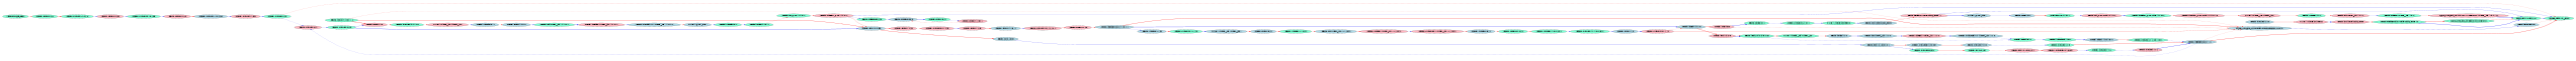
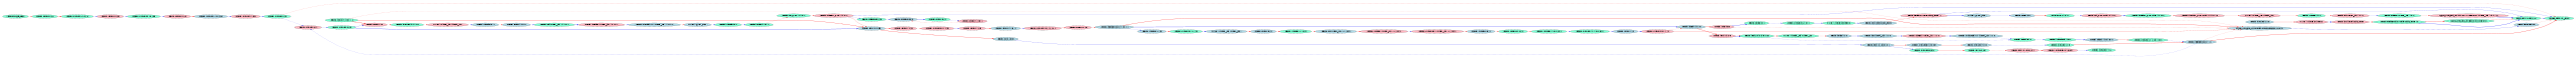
  digraph {
    fontname=Lato
    rankdir=LR
    node [fillcolor=aquamarine fontname=Lato style=filled]
    edge [color=blue fontname=Lato style=dashed]
    n1 [label="(<operator>.assignment,v4 = a1 + 44)"]
    n2 [fillcolor=lightpink label="(<operator>.addition,a1 + 108)"]
    n3 [label="(<operator>.assignment,v5 = a1 + 108)"]
    n4 [label="(<operator>.addition,a1 + 44)"]
    n5 [fillcolor=lightpink label="(<operator>.addition,a1 + 240)"]
    n6 [fillcolor=lightblue label="(<operator>.assignment,v6 = a1 + 240)"]
    n7 [fillcolor=lightpink label="(<operator>.assignment,v7 = 388)"]
    n8 [label="(<operator>.assignment,v8 = 0)"]
    n9 [fillcolor=lightpink label="(<operator>.assignment,v9 = 2)"]
    n10 [label="(METHOD_RETURN,int __fastcall)"]
    n11 [label="(<operator>.assignment,v10 = 0)"]
    n12 [fillcolor=lightpink label="(<operator>.addition,v6 + v9)"]
    n13 [fillcolor=lightblue label="(<operator>.equals,v12 == 255)"]
    n14 [label="(<operator>.assignment,v11 = v6 + v9)"]
    n15 [fillcolor=lightblue label="(<operator>.and,v8 & 0x101)"]
    n16 [fillcolor=lightpink label="(<operator>.addition,v7 + v10)"]
    n17 [fillcolor=lightpink label="(UNKNOWN,unsigned __int8 *,unsigned __int8 *)"]
    n18 [fillcolor=lightblue label="(<operator>.subtraction,v9 - 2)"]
    n19 [fillcolor=lightblue label="(<operator>.assignment,v12 = *(unsigned __int8 *)(v6 + v9 - 2))"]
    n20 [fillcolor=lightblue label="(UNKNOWN,_BYTE *,_BYTE *)"]
    n21 [label="(<operator>.subtraction,v9 - 2)"]
    n22 [fillcolor=lightpink label="(<operator>.indirection,*(unsigned __int8 *)(v6 + v9 - 2))"]
    n23 [label="(<operator>.cast,(unsigned __int8 *)(v6 + v9 - 2))"]
    n24 [fillcolor=lightblue label="(<operator>.addition,v6 + v9 - 2)"]
    n25 [fillcolor=lightpink label="(<operator>.indirection,*(_BYTE *)(v6 + v9 - 2))"]
    n26 [label="(<operator>.preDecrement,--v10)"]
    n27 [fillcolor=lightblue label="(<operator>.preIncrement,++v9)"]
    n28 [label="(<operator>.cast,(_BYTE *)(v6 + v9 - 2))"]
    n29 [label="(<operator>.addition,v6 + v9 - 2)"]
    n30 [label="(<operator>.addition,v10 + 1)"]
    n31 [fillcolor=lightpink label="(<operator>.addition,v7 + v10 + 1)"]
    n32 [label="(<operator>.lessThan,v7 + v10 + 1 < 2)"]
    n33 [fillcolor=lightblue label="(bb_error_msg,bb_error_msg(\"bad packet, malformed option field\", a2, a3, v9))"]
    n34 [fillcolor=lightblue label="(RETURN,return 0;,return 0;)"]
    n35 [fillcolor=lightblue label="(<operator>.equals,(v8 & 0x101) == 1)"]
    n36 [fillcolor=lightpink label="(<operator>.assignment,a3 = v7 + v10)"]
    n37 [fillcolor=lightblue label="(<operators>.assignmentOr,v8 |= 0x101u)"]
    n38 [label="(<operator>.assignment,a3 = 514)"]
    n39 [fillcolor=lightblue label="(<operator>.assignment,v7 = 128)"]
    n40 [label="(<operator>.and,v8 & 0x202)"]
    n41 [label="(<operator>.assignment,v6 = v5)"]
    n42 [fillcolor=lightblue label="(<operator>.greaterEqualsThan,v7 >= 1)"]
    n43 [fillcolor=lightpink label="(<operator>.equals,(v8 & 0x202) == 2)"]
    n44 [fillcolor=lightpink label="(<operators>.assignmentOr,v8 |= 0x202u)"]
    n45 [label="(<operator>.assignment,v7 = 64)"]
    n46 [fillcolor=lightblue label="(<operator>.assignment,v14 = 0)"]
    n47 [fillcolor=lightpink label="(UNKNOWN,unsigned int,unsigned int)"]
-   n48 [fillcolor=lightpink label="(<operator>.assignment,v6 = v4)"]
    n49 [fillcolor=lightpink label="(<operator>.cast,(unsigned int)dhcp_verbose)"]
    n50 [label="(<operator>.greaterEqualsThan,(unsigned int)dhcp_verbose >= 3)"]
    n51 [label="(bb_error_msg,bb_error_msg(\"option 0x%02x not found\", a2))"]
    n52 [label="(RETURN,return v14;,return v14;)"]
    n53 [fillcolor=lightpink label="(<operator>.addition,v7 + v10)"]
    n54 [fillcolor=lightblue label="(<operator>.lessThan,v7 + v10 < 2)"]
    n55 [fillcolor=lightpink label="(<operator>.assignment,v13 = v7 + v10 < 2)"]
    n56 [fillcolor=lightpink label="(<operator>.addition,v7 + v10)"]
    n57 [fillcolor=lightblue label="(<operator>.greaterEqualsThan,v7 + v10 >= 2)"]
    n58 [fillcolor=lightblue label="(<operator>.subtraction,v6 - v10)"]
    n59 [fillcolor=lightblue label="(<operator>.notEquals,v12 != a2)"]
    n60 [label="(<operator>.assignment,v3 = v6 - v10)"]
    n61 [fillcolor=lightpink label="(<operator>.equals,v12 == 52)"]
    n62 [fillcolor=lightpink label="(<operator>.logicalNot,!a3)"]
    n63 [fillcolor=lightblue label="(UNKNOWN,unsigned __int8 *,unsigned __int8 *)"]
    n64 [fillcolor=lightblue label="(<operator>.addition,v10 + 1)"]
    n65 [fillcolor=lightpink label="(<operator>.assignment,a3 = *(unsigned __int8 *)(v6 - v10 + 1))"]
    n66 [fillcolor=lightblue label="(<operator>.subtraction,v10 - 2)"]
    n67 [label="(<operator>.addition,a3 + v10 - 2)"]
    n68 [fillcolor=lightpink label="(<operator>.indirection,*(unsigned __int8 *)(v6 - v10 + 1))"]
    n69 [fillcolor=lightblue label="(<operator>.cast,(unsigned __int8 *)(v6 - v10 + 1))"]
    n70 [label="(<operator>.subtraction,v6 - v10 + 1)"]
    n71 [label="(<operator>.assignment,v7 = v7 - a3 + v10 - 2)"]
    n72 [fillcolor=lightblue label="(<operator>.lessThan,v7 < 0)"]
    n73 [fillcolor=lightpink label="(<operator>.assignment,v13 = v7 < 0)"]
    n74 [label="(<operator>.subtraction,v7 - a3 + v10 - 2)"]
    n75 [label="(<operator>.logicalAnd,v12 == 52 && a3)"]
    n76 [label="(<operator>.addition,v3 + 2)"]
    n77 [label="(UNKNOWN,unsigned __int8 *,unsigned __int8 *)"]
    n78 [label="(<operator>.addition,v10 + 2)"]
    n79 [fillcolor=lightblue label="(<operator>.addition,v6 + v9)"]
    n80 [label="(<operator>.subtraction,a3 - v10 + 2)"]
    n81 [fillcolor=lightblue label="(<operators>.assignmentOr,v8 |= *(unsigned __int8 *)(v6 + v9))"]
    n82 [fillcolor=lightpink label="(<operator>.indirection,*(unsigned __int8 *)(v6 + v9))"]
    n83 [fillcolor=lightblue label="(<operator>.cast,(unsigned __int8 *)(v6 + v9))"]
    n84 [label="(<operator>.assignment,v6 = v6 + a3 - v10 + 2)"]
    n85 [fillcolor=lightblue label="(<operator>.addition,v6 + a3 - v10 + 2)"]
    n86 [label="(<operator>.assignment,v14 = v3 + 2)"]
    n87 [label="(UNKNOWN,unsigned int,unsigned int)"]
    n88 [fillcolor=lightblue label="(<operator>.cast,(unsigned int)dhcp_verbose)"]
    n89 [fillcolor=lightpink label="(<operator>.greaterThan,(unsigned int)dhcp_verbose > 1)"]
    n90 [fillcolor=lightblue label="(UNKNOWN,_BYTE *,_BYTE *)"]
    n91 [fillcolor=lightblue label="(<operator>.addition,v3 + 2)"]
    n92 [fillcolor=lightpink label="(<operator>.assignment,*(_BYTE *)bin2hex(v16, v3 + 2) = 0)"]
    n93 [fillcolor=lightpink label="(UNKNOWN,unsigned __int8 *,unsigned __int8 *)"]
    n94 [label="(<operator>.subtraction,v11 - 2)"]
    n95 [label="(<operator>.indirection,*(_BYTE *)bin2hex(v16, v3 + 2))"]
    n96 [fillcolor=lightpink label="(<operator>.cast,(_BYTE *)bin2hex(v16, v3 + 2))"]
-   n97 [label="(udhcp2hex,bin2hex(v16, v3 + 2))"]
+   n97 [label="(bin2hex,bin2hex(v16, v3 + 2))"]
    n98 [fillcolor=lightpink label="(bb_error_msg,bb_error_msg(\"%s: 0x%02x %s\", \"option found\", *(unsigned __int8 *)(v11 - 2), v16))"]
    n99 [label="(<operator>.indirection,*(unsigned __int8 *)(v11 - 2))"]
    n100 [fillcolor=lightpink label="(<operator>.cast,(unsigned __int8 *)(v11 - 2))"]
    n101 [label="(METHOD,udhcp_get_option)"]
    n1 -> n2
    n2 -> n3
    n3 -> n5
    n4 -> n1 [color=red style=bold]
    n5 -> n6 [color=red style=bold]
    n6 -> n7 [style=solid]
    n7 -> n8 [style=solid]
    n8 -> n9
    n8 -> n10 [color=red]
    n9 -> n11 [style=solid]
    n11 -> n12 [style=solid]
    n11 -> n13 [style=bold]
    n12 -> n14 [color=red]
    n13 -> n15 [color=red style=bold]
    n13 -> n16 [color=red style=bold]
    n14 -> n17 [color=red]
    n15 -> n35 [style=solid]
    n16 -> n36 [color=red]
    n17 -> n18
    n18 -> n24 [color=red]
    n19 -> n20 [color=red]
    n20 -> n21
    n21 -> n29 [style=solid]
    n22 -> n19
    n23 -> n22 [style=bold]
    n24 -> n23 [style=solid]
    n25 -> n10 [style=solid]
    n25 -> n13 [color=red style=solid]
    n25 -> n26
    n26 -> n27
    n27 -> n30 [style=bold]
    n28 -> n25 [color=red style=solid]
    n29 -> n28 [color=red]
    n30 -> n31
    n31 -> n27 [color=red]
    n32 -> n12 [color=red style=bold]
    n32 -> n13 [color=red style=bold]
    n32 -> n33 [color=red]
    n33 -> n34 [style=solid]
    n34 -> n10 [color=red]
    n35 -> n37 [color=red style=solid]
    n35 -> n38 [style=solid]
    n36 -> n53 [style=solid]
    n37 -> n39 [color=red style=solid]
    n38 -> n40 [color=red style=bold]
    n39 -> n41
    n40 -> n43 [color=red]
    n41 -> n42 [color=red style=bold]
    n42 -> n9
    n42 -> n10 [color=red style=bold]
    n42 -> n33 [color=red]
    n43 -> n44 [color=red style=bold]
    n44 -> n45 [style=solid]
-   n45 -> n48
    n46 -> n47 [color=red style=solid]
    n47 -> n49 [style=bold]
-   n48 -> n42 [style=bold]
    n49 -> n50 [color=red style=solid]
    n50 -> n51 [color=red style=bold]
    n50 -> n52 [style=bold]
    n51 -> n52 [color=red style=solid]
    n52 -> n10 [style=solid]
    n53 -> n54 [color=red style=bold]
    n54 -> n55 [style=solid]
    n55 -> n56 [color=red style=solid]
    n56 -> n57 [color=red style=solid]
    n57 -> n33 [color=red style=bold]
    n57 -> n58
    n57 -> n59 [style=bold]
    n58 -> n60 [color=red style=bold]
    n59 -> n61 [color=red style=bold]
    n59 -> n62 [color=red style=bold]
    n60 -> n63 [style=bold]
    n61 -> n75 [style=bold]
    n61 -> n75 [color=red]
    n62 -> n33 [color=red]
    n62 -> n76 [style=bold]
    n63 -> n64 [color=red style=bold]
    n64 -> n70 [color=red style=bold]
    n65 -> n66 [color=red style=solid]
    n66 -> n67 [color=red]
    n67 -> n74 [color=red style=solid]
    n68 -> n65
    n69 -> n68 [color=red style=bold]
    n70 -> n69 [color=red]
    n71 -> n72
    n72 -> n73 [style=bold]
    n73 -> n33 [color=red style=solid]
    n73 -> n59 [color=red]
    n74 -> n71
    n75 -> n77 [color=red style=solid]
    n75 -> n78
    n76 -> n86
    n77 -> n79 [color=red]
    n78 -> n80
    n79 -> n83 [style=solid]
    n80 -> n85 [style=bold]
    n81 -> n78
    n82 -> n81 [style=bold]
    n83 -> n82 [style=solid]
    n84 -> n42
    n85 -> n84 [color=red style=solid]
    n86 -> n87 [style=solid]
    n87 -> n88 [style=solid]
    n88 -> n89 [color=red style=solid]
    n89 -> n52 [style=solid]
    n89 -> n90 [style=bold]
    n90 -> n91 [style=solid]
    n91 -> n97 [color=red style=bold]
    n92 -> n93 [color=red style=solid]
    n93 -> n94 [color=red style=solid]
    n94 -> n100 [color=red]
    n95 -> n92 [color=red style=solid]
    n96 -> n95 [style=bold]
    n97 -> n96
    n98 -> n52 [style=bold]
    n99 -> n98 [color=red style=solid]
    n100 -> n99 [style=solid]
    n101 -> n4 [color=red]
  }
